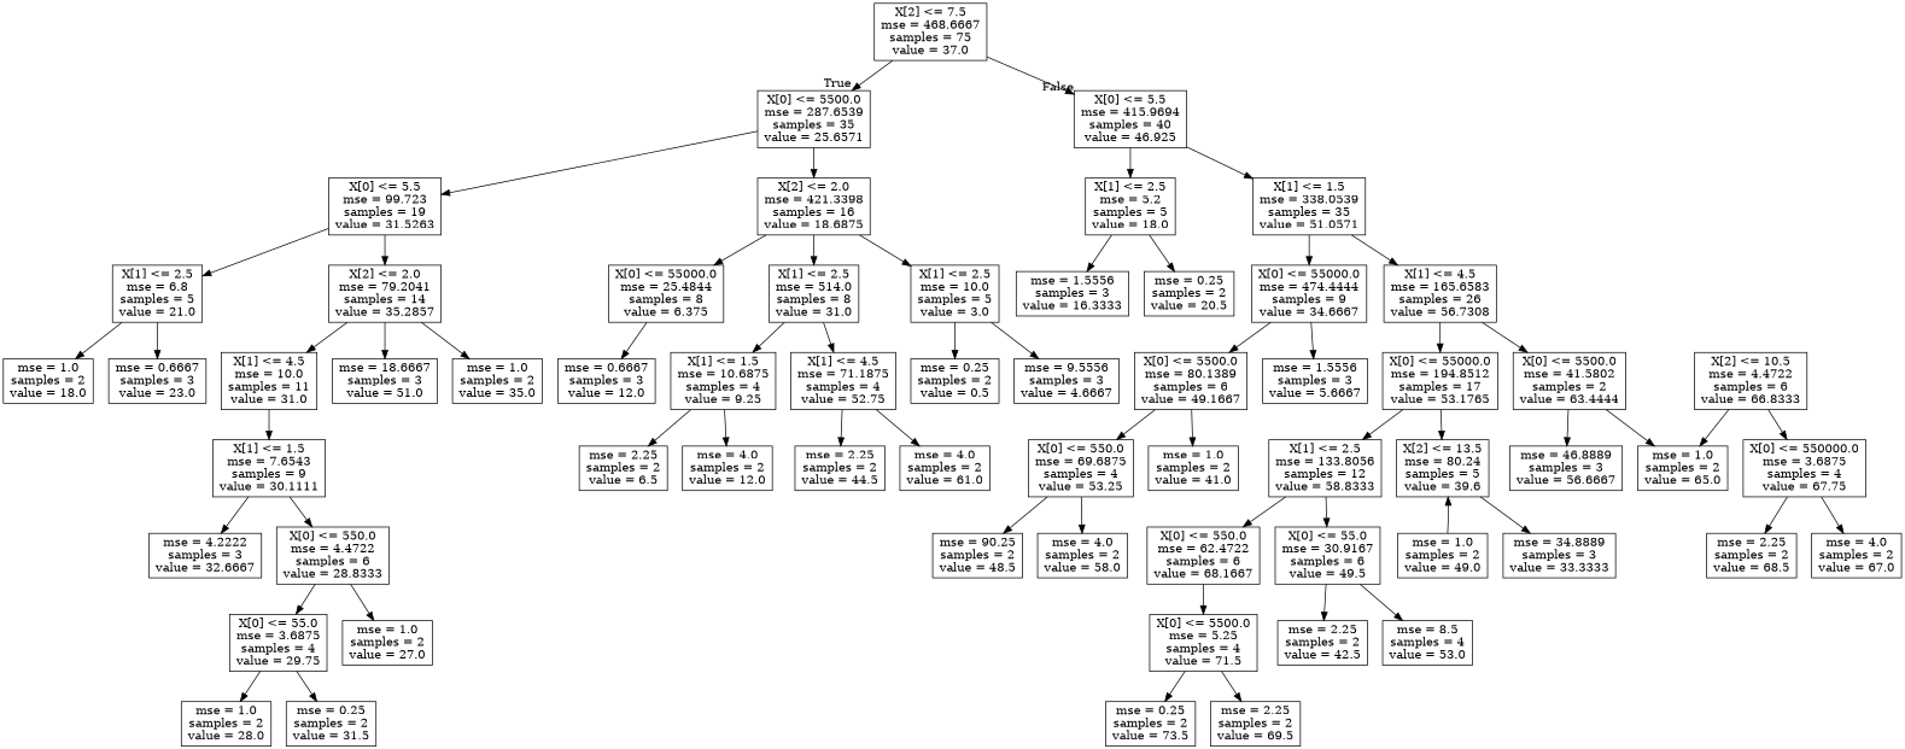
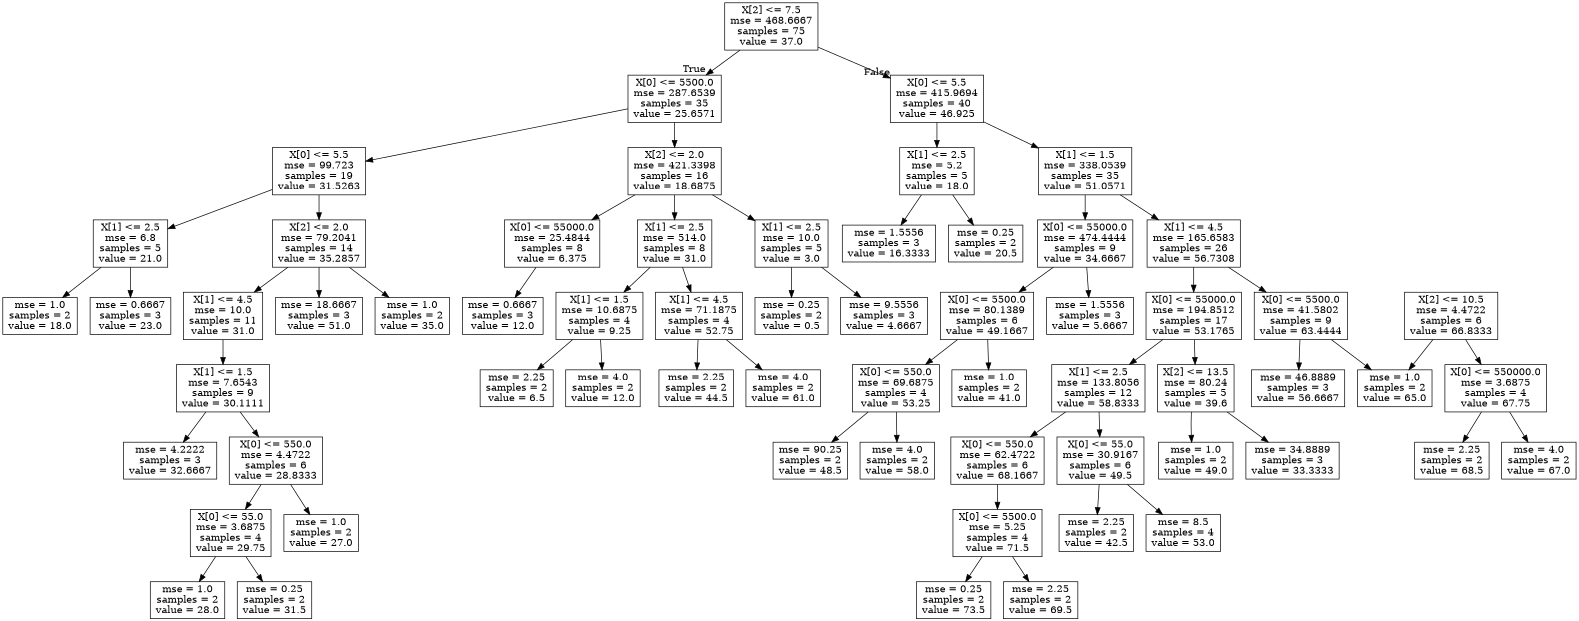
  digraph {
    node [shape=box]
    n1 [label="X[2] <= 7.5\nmse = 468.6667\nsamples = 75\nvalue = 37.0"]
    n2 [label="X[0] <= 5500.0\nmse = 287.6539\nsamples = 35\nvalue = 25.6571"]
    n3 [label="X[0] <= 5.5\nmse = 415.9694\nsamples = 40\nvalue = 46.925"]
    n4 [label="X[0] <= 5.5\nmse = 99.723\nsamples = 19\nvalue = 31.5263"]
    n5 [label="X[2] <= 2.0\nmse = 421.3398\nsamples = 16\nvalue = 18.6875"]
    n6 [label="X[1] <= 2.5\nmse = 5.2\nsamples = 5\nvalue = 18.0"]
    n7 [label="X[1] <= 1.5\nmse = 338.0539\nsamples = 35\nvalue = 51.0571"]
    n8 [label="X[1] <= 2.5\nmse = 6.8\nsamples = 5\nvalue = 21.0"]
    n9 [label="X[2] <= 2.0\nmse = 79.2041\nsamples = 14\nvalue = 35.2857"]
    n10 [label="X[0] <= 55000.0\nmse = 25.4844\nsamples = 8\nvalue = 6.375"]
    n11 [label="X[1] <= 2.5\nmse = 514.0\nsamples = 8\nvalue = 31.0"]
    n12 [label="X[1] <= 2.5\nmse = 10.0\nsamples = 5\nvalue = 3.0"]
    n13 [label="mse = 1.0\nsamples = 2\nvalue = 18.0"]
    n14 [label="mse = 0.6667\nsamples = 3\nvalue = 23.0"]
    n15 [label="X[1] <= 4.5\nmse = 10.0\nsamples = 11\nvalue = 31.0"]
    n16 [label="mse = 18.6667\nsamples = 3\nvalue = 51.0"]
    n17 [label="mse = 1.0\nsamples = 2\nvalue = 35.0"]
    n18 [label="X[1] <= 1.5\nmse = 7.6543\nsamples = 9\nvalue = 30.1111"]
    n19 [label="mse = 4.2222\nsamples = 3\nvalue = 32.6667"]
    n20 [label="X[0] <= 550.0\nmse = 4.4722\nsamples = 6\nvalue = 28.8333"]
    n21 [label="X[0] <= 55.0\nmse = 3.6875\nsamples = 4\nvalue = 29.75"]
    n22 [label="mse = 1.0\nsamples = 2\nvalue = 27.0"]
    n23 [label="mse = 1.0\nsamples = 2\nvalue = 28.0"]
    n24 [label="mse = 0.25\nsamples = 2\nvalue = 31.5"]
    n25 [label="mse = 0.6667\nsamples = 3\nvalue = 12.0"]
    n26 [label="X[1] <= 1.5\nmse = 10.6875\nsamples = 4\nvalue = 9.25"]
    n27 [label="X[1] <= 4.5\nmse = 71.1875\nsamples = 4\nvalue = 52.75"]
    n28 [label="mse = 0.25\nsamples = 2\nvalue = 0.5"]
    n29 [label="mse = 9.5556\nsamples = 3\nvalue = 4.6667"]
    n30 [label="mse = 2.25\nsamples = 2\nvalue = 6.5"]
    n31 [label="mse = 4.0\nsamples = 2\nvalue = 12.0"]
    n32 [label="mse = 2.25\nsamples = 2\nvalue = 44.5"]
    n33 [label="mse = 4.0\nsamples = 2\nvalue = 61.0"]
    n34 [label="mse = 1.5556\nsamples = 3\nvalue = 16.3333"]
    n35 [label="mse = 0.25\nsamples = 2\nvalue = 20.5"]
    n36 [label="X[0] <= 55000.0\nmse = 474.4444\nsamples = 9\nvalue = 34.6667"]
    n37 [label="X[1] <= 4.5\nmse = 165.6583\nsamples = 26\nvalue = 56.7308"]
    n38 [label="X[0] <= 5500.0\nmse = 80.1389\nsamples = 6\nvalue = 49.1667"]
    n39 [label="mse = 1.5556\nsamples = 3\nvalue = 5.6667"]
    n40 [label="X[0] <= 55000.0\nmse = 194.8512\nsamples = 17\nvalue = 53.1765"]
-   n41 [label="X[0] <= 5500.0\nmse = 41.5802\nsamples = 2\nvalue = 63.4444"]
+   n41 [label="X[0] <= 5500.0\nmse = 41.5802\nsamples = 9\nvalue = 63.4444"]
    n42 [label="X[0] <= 550.0\nmse = 69.6875\nsamples = 4\nvalue = 53.25"]
    n43 [label="mse = 1.0\nsamples = 2\nvalue = 41.0"]
    n44 [label="mse = 90.25\nsamples = 2\nvalue = 48.5"]
    n45 [label="mse = 4.0\nsamples = 2\nvalue = 58.0"]
    n46 [label="X[1] <= 2.5\nmse = 133.8056\nsamples = 12\nvalue = 58.8333"]
    n47 [label="X[2] <= 13.5\nmse = 80.24\nsamples = 5\nvalue = 39.6"]
    n48 [label="mse = 46.8889\nsamples = 3\nvalue = 56.6667"]
    n49 [label="mse = 1.0\nsamples = 2\nvalue = 65.0"]
    n50 [label="X[0] <= 550.0\nmse = 62.4722\nsamples = 6\nvalue = 68.1667"]
    n51 [label="X[0] <= 55.0\nmse = 30.9167\nsamples = 6\nvalue = 49.5"]
    n52 [label="mse = 1.0\nsamples = 2\nvalue = 49.0"]
    n53 [label="mse = 34.8889\nsamples = 3\nvalue = 33.3333"]
    n54 [label="X[0] <= 5500.0\nmse = 5.25\nsamples = 4\nvalue = 71.5"]
    n55 [label="mse = 2.25\nsamples = 2\nvalue = 42.5"]
    n56 [label="mse = 8.5\nsamples = 4\nvalue = 53.0"]
    n57 [label="mse = 0.25\nsamples = 2\nvalue = 73.5"]
    n58 [label="mse = 2.25\nsamples = 2\nvalue = 69.5"]
    n59 [label="X[2] <= 10.5\nmse = 4.4722\nsamples = 6\nvalue = 66.8333"]
    n60 [label="X[0] <= 550000.0\nmse = 3.6875\nsamples = 4\nvalue = 67.75"]
    n61 [label="mse = 2.25\nsamples = 2\nvalue = 68.5"]
    n62 [label="mse = 4.0\nsamples = 2\nvalue = 67.0"]
    n1 -> n2 [headlabel=True labelangle=45 labeldistance=2.5]
    n1 -> n3 [headlabel=False labelangle=-45 labeldistance=2.5]
    n2 -> n4
    n2 -> n5
    n3 -> n6
    n3 -> n7
    n4 -> n8
    n4 -> n9
    n5 -> n10
    n5 -> n11
    n5 -> n12
    n6 -> n34
    n6 -> n35
    n7 -> n36
    n7 -> n37
    n8 -> n13
    n8 -> n14
    n9 -> n15
    n9 -> n16
    n9 -> n17
    n10 -> n25
    n11 -> n26
    n11 -> n27
    n12 -> n28
    n12 -> n29
    n15 -> n18
    n18 -> n19
    n18 -> n20
    n20 -> n21
    n20 -> n22
    n21 -> n23
    n21 -> n24
    n26 -> n30
    n26 -> n31
    n27 -> n32
    n27 -> n33
    n36 -> n38
    n36 -> n39
    n37 -> n40
    n37 -> n41
    n38 -> n42
    n38 -> n43
    n40 -> n46
    n40 -> n47
    n41 -> n48
    n41 -> n49
    n42 -> n44
    n42 -> n45
    n46 -> n50
    n46 -> n51
-   n52 -> n47
+   n47 -> n52
    n47 -> n53
    n50 -> n54
    n51 -> n55
    n51 -> n56
    n54 -> n57
    n54 -> n58
    n59 -> n49
    n59 -> n60
    n60 -> n61
    n60 -> n62
  }
